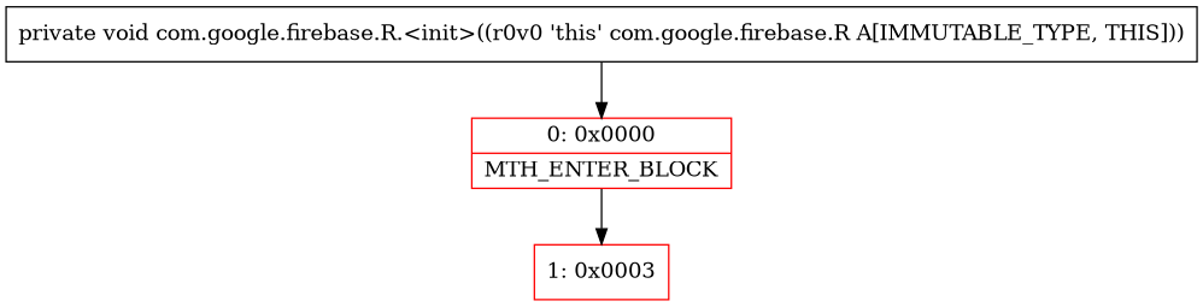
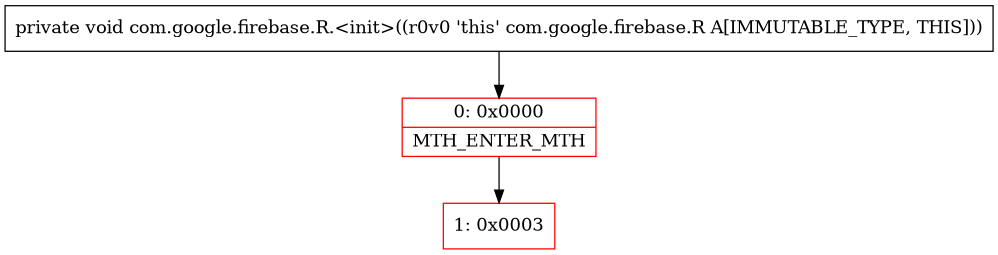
  digraph {
    node [color=red shape=record]
-   n1 [label="{0\:\ 0x0000|MTH_ENTER_BLOCK\l}"]
+   n1 [label="{0\:\ 0x0000|MTH_ENTER_MTH\l}"]
    n2 [label="{1\:\ 0x0003}"]
    n3 [label="{private void com.google.firebase.R.\<init\>((r0v0 'this' com.google.firebase.R A[IMMUTABLE_TYPE, THIS])) }" color=""]
    subgraph cluster_1 {
      label="R(0)"
    }
    n1 -> n2
    n3 -> n1
  }
